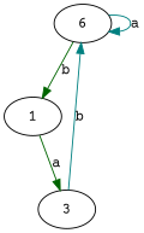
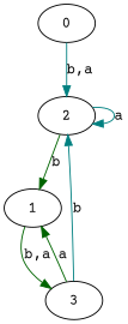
  digraph {
    d2tdocpreamble="\usetikzlibrary{automata}"
    d2tfigpreamble="\tikzstyle{every state}= [ draw=blue!50,very thick,fill=blue!20]  \tikzstyle{auto}= [fill=white]"
    fontname="Courier Prime"
    ranksep=0.5
    node [fontname="Courier Prime" style=state]
    edge [color=teal fontname="Courier Prime" lblstyle=auto topath="bend right"]
-   n2 [label=6 style="state, accepting"]
+   n1 [label=0]
+   n2 [label=2 style="state, accepting"]
    n3 [label=1 style="state, initial"]
    n4 [label=3]
+   n1 -> n2 [label="b,a"]
    n2 -> n2 [label=a topath="loop above"]
    n2 -> n3 [color=darkgreen label=b]
-   n3 -> n4 [color=darkgreen label=a]
+   n3 -> n4 [color=darkgreen label="b,a"]
    n4 -> n2 [label=b]
+   n4 -> n3 [color=darkgreen label=a]
  }
